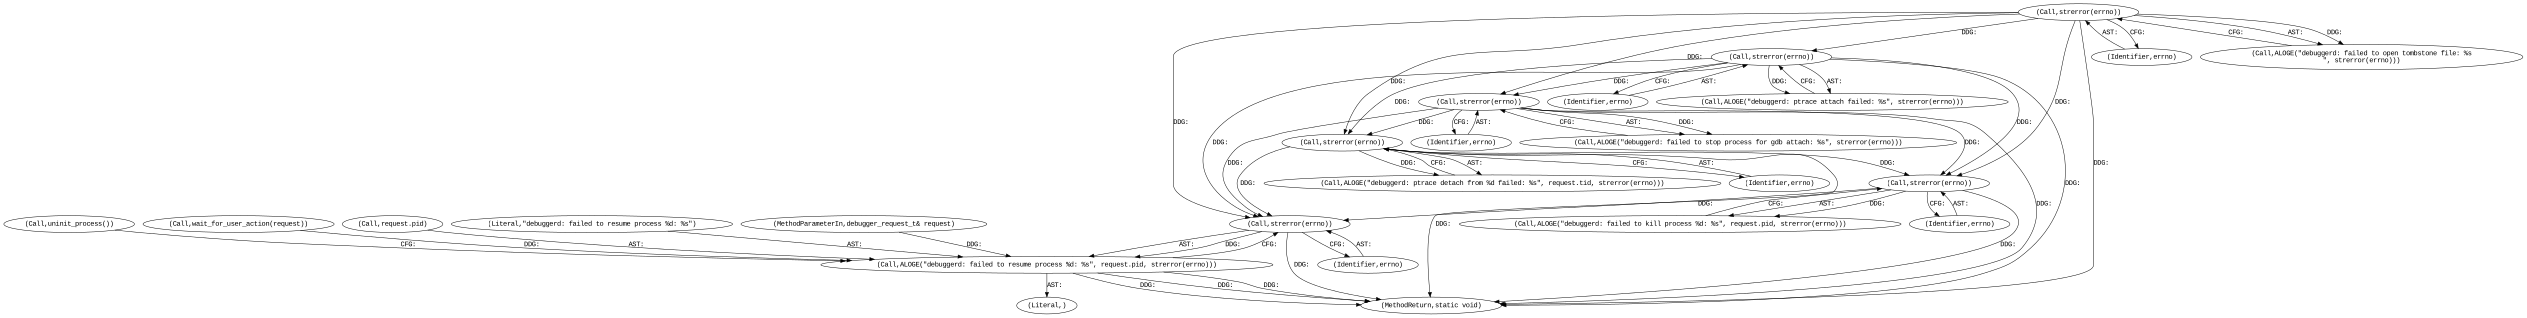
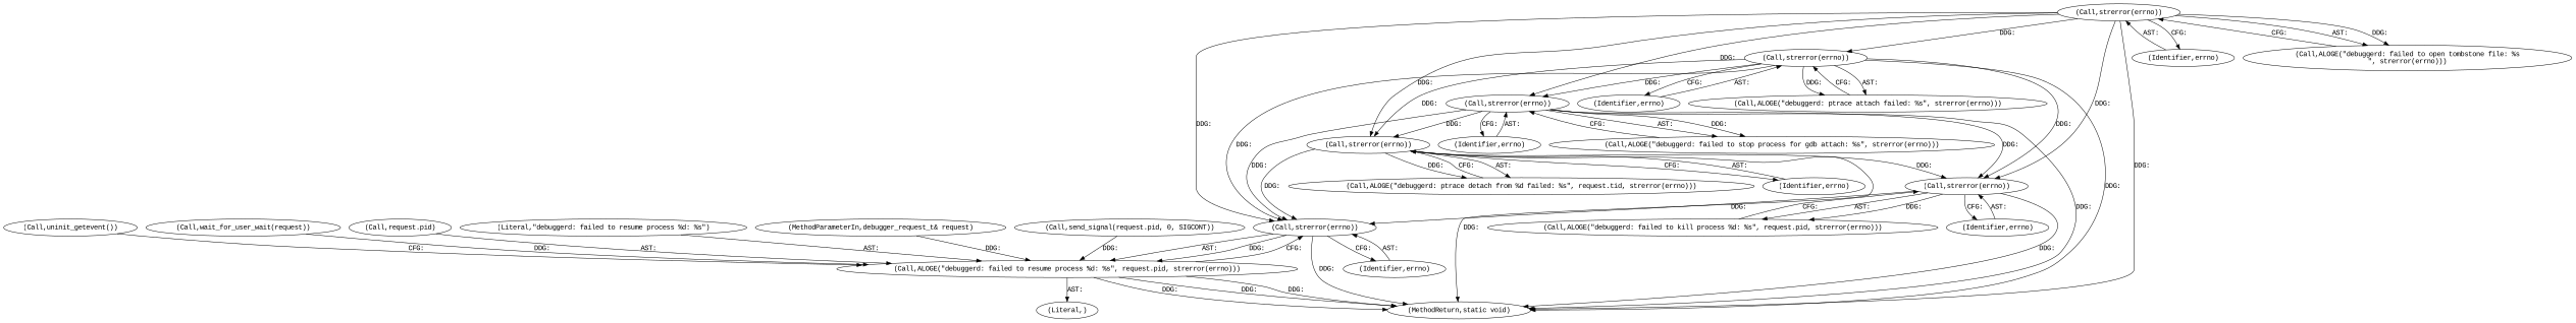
  digraph {
    fontname="Liberation Mono"
    node [fontname="Liberation Mono"]
    edge [fontname="Liberation Mono"]
    n1 [label="(Call,strerror(errno))"]
    n2 [label="(Call,ALOGE(\"debuggerd: failed to resume process %d: %s\", request.pid, strerror(errno)))"]
    n3 [label="(MethodReturn,static void)"]
    n4 [label="(Identifier,errno)"]
    n5 [label="(Literal,)"]
    n6 [label="(Call,strerror(errno))"]
    n7 [label="(Call,ALOGE(\"debuggerd: failed to kill process %d: %s\", request.pid, strerror(errno)))"]
    n8 [label="(Identifier,errno)"]
    n9 [label="(Call,strerror(errno))"]
    n10 [label="(Call,ALOGE(\"debuggerd: ptrace detach from %d failed: %s\", request.tid, strerror(errno)))"]
    n11 [label="(Identifier,errno)"]
    n12 [label="(Call,strerror(errno))"]
    n13 [label="(Call,strerror(errno))"]
    n14 [label="(Call,strerror(errno))"]
    n15 [label="(Identifier,errno)"]
    n16 [label="(Call,ALOGE(\"debuggerd: failed to open tombstone file: %s\n\", strerror(errno)))"]
    n17 [label="(Identifier,errno)"]
    n18 [label="(Call,ALOGE(\"debuggerd: failed to stop process for gdb attach: %s\", strerror(errno)))"]
    n19 [label="(Identifier,errno)"]
    n20 [label="(Call,ALOGE(\"debuggerd: ptrace attach failed: %s\", strerror(errno)))"]
-   n22 [label="(Call,uninit_process())"]
-   n23 [label="(Call,wait_for_user_action(request))"]
+   n21 [label="(Call,send_signal(request.pid, 0, SIGCONT))"]
+   n22 [label="(Call,uninit_getevent())"]
+   n23 [label="(Call,wait_for_user_wait(request))"]
    n24 [label="(Call,request.pid)"]
    n25 [label="(Literal,\"debuggerd: failed to resume process %d: %s\")"]
    n26 [label="(MethodParameterIn,debugger_request_t& request)"]
    n1 -> n2 [label="AST: "]
    n1 -> n2 [label="DDG: "]
    n1 -> n3 [label="DDG: "]
    n1 -> n4 [label="CFG: "]
    n2 -> n1 [label="CFG: "]
    n2 -> n3 [label="DDG: "]
    n2 -> n3 [label="DDG: "]
    n2 -> n3 [label="DDG: "]
    n2 -> n5 [label="AST: "]
    n4 -> n1 [label="AST: "]
    n6 -> n1 [label="DDG: "]
    n6 -> n3 [label="DDG: "]
    n6 -> n7 [label="AST: "]
    n6 -> n7 [label="DDG: "]
    n6 -> n8 [label="CFG: "]
    n7 -> n6 [label="CFG: "]
    n8 -> n6 [label="AST: "]
    n9 -> n1 [label="DDG: "]
    n9 -> n3 [label="DDG: "]
    n9 -> n6 [label="DDG: "]
    n9 -> n10 [label="AST: "]
    n9 -> n10 [label="DDG: "]
    n9 -> n11 [label="CFG: "]
    n10 -> n9 [label="CFG: "]
    n11 -> n9 [label="AST: "]
    n12 -> n1 [label="DDG: "]
    n12 -> n3 [label="DDG: "]
    n12 -> n6 [label="DDG: "]
    n12 -> n9 [label="DDG: "]
    n12 -> n13 [label="DDG: "]
    n12 -> n14 [label="DDG: "]
    n12 -> n15 [label="CFG: "]
    n12 -> n16 [label="AST: "]
    n12 -> n16 [label="DDG: "]
    n13 -> n1 [label="DDG: "]
    n13 -> n3 [label="DDG: "]
    n13 -> n6 [label="DDG: "]
    n13 -> n9 [label="DDG: "]
    n13 -> n17 [label="CFG: "]
    n13 -> n18 [label="AST: "]
    n13 -> n18 [label="DDG: "]
    n14 -> n1 [label="DDG: "]
    n14 -> n3 [label="DDG: "]
    n14 -> n6 [label="DDG: "]
    n14 -> n9 [label="DDG: "]
    n14 -> n13 [label="DDG: "]
    n14 -> n19 [label="CFG: "]
    n14 -> n20 [label="AST: "]
    n14 -> n20 [label="DDG: "]
    n15 -> n12 [label="AST: "]
    n16 -> n12 [label="CFG: "]
    n17 -> n13 [label="AST: "]
    n18 -> n13 [label="CFG: "]
    n19 -> n14 [label="AST: "]
    n20 -> n14 [label="CFG: "]
+   n21 -> n2 [label="DDG: "]
    n22 -> n2 [label="CFG: "]
    n23 -> n2 [label="DDG: "]
    n24 -> n2 [label="AST: "]
    n25 -> n2 [label="AST: "]
    n26 -> n2 [label="DDG: "]
  }
